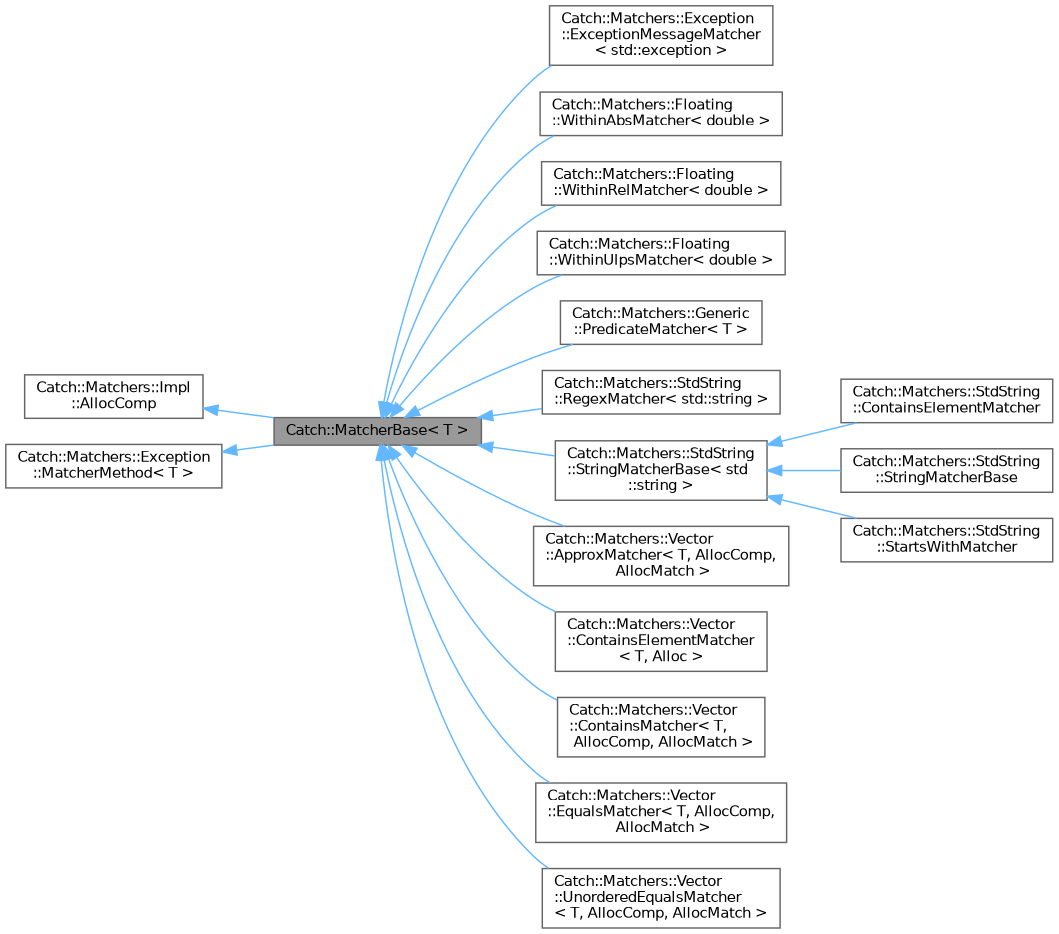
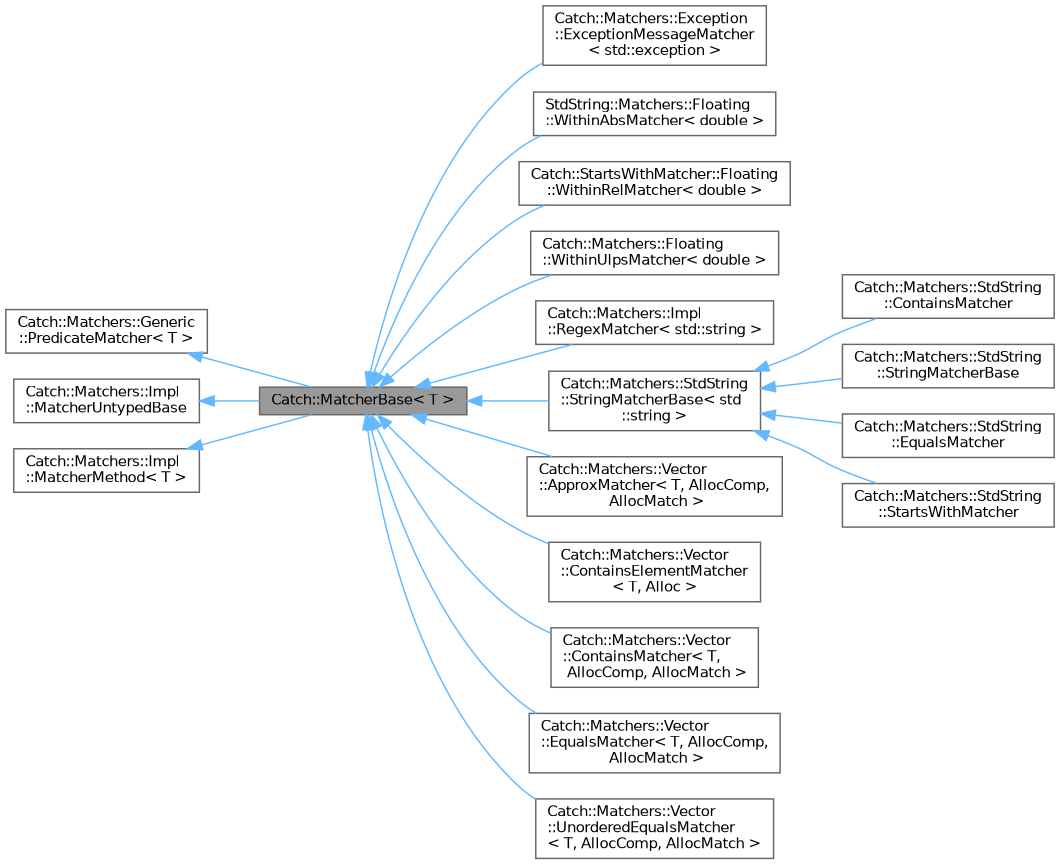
  digraph {
    rankdir=LR
    node [color=gray40 fillcolor=white fontname=Helvetica fontsize=10 shape=box style=filled]
    edge [color=steelblue1 dir=back fontname=Helvetica fontsize=10 labelfontname=Helvetica labelfontsize=10 style=solid]
    n1 [fillcolor=grey60 fontcolor=black height=0.2 label="Catch::MatcherBase\< T \>" width=0.4]
    n2 [height=0.2 label="Catch::Matchers::Exception\l::ExceptionMessageMatcher\l\< std::exception \>" width=0.4]
-   n3 [height=0.2 label="Catch::Matchers::Floating\l::WithinAbsMatcher\< double \>" width=0.4]
-   n4 [height=0.2 label="Catch::Matchers::Floating\l::WithinRelMatcher\< double \>" width=0.4]
+   n3 [height=0.2 label="StdString::Matchers::Floating\l::WithinAbsMatcher\< double \>" width=0.4]
+   n4 [height=0.2 label="Catch::StartsWithMatcher::Floating\l::WithinRelMatcher\< double \>" width=0.4]
    n5 [height=0.2 label="Catch::Matchers::Floating\l::WithinUlpsMatcher\< double \>" width=0.4]
    n6 [height=0.2 label="Catch::Matchers::Generic\l::PredicateMatcher\< T \>" width=0.4]
-   n7 [height=0.2 label="Catch::Matchers::StdString\l::RegexMatcher\< std::string \>" width=0.4]
+   n7 [height=0.2 label="Catch::Matchers::Impl\l::RegexMatcher\< std::string \>" width=0.4]
    n8 [height=0.2 label="Catch::Matchers::StdString\l::StringMatcherBase\< std\l::string \>" width=0.4]
    n9 [height=0.2 label="Catch::Matchers::Vector\l::ApproxMatcher\< T, AllocComp,\l AllocMatch \>" width=0.4]
    n10 [height=0.2 label="Catch::Matchers::Vector\l::ContainsElementMatcher\l\< T, Alloc \>" width=0.4]
    n11 [height=0.2 label="Catch::Matchers::Vector\l::ContainsMatcher\< T,\l AllocComp, AllocMatch \>" width=0.4]
    n12 [height=0.2 label="Catch::Matchers::Vector\l::EqualsMatcher\< T, AllocComp,\l AllocMatch \>" width=0.4]
    n13 [height=0.2 label="Catch::Matchers::Vector\l::UnorderedEqualsMatcher\l\< T, AllocComp, AllocMatch \>" width=0.4]
-   n14 [height=0.2 label="Catch::Matchers::StdString\l::ContainsElementMatcher" width=0.4]
+   n14 [height=0.2 label="Catch::Matchers::StdString\l::ContainsMatcher" width=0.4]
    n15 [height=0.2 label="Catch::Matchers::StdString\l::StringMatcherBase" width=0.4]
+   n16 [height=0.2 label="Catch::Matchers::StdString\l::EqualsMatcher" width=0.4]
    n17 [height=0.2 label="Catch::Matchers::StdString\l::StartsWithMatcher" width=0.4]
-   n18 [height=0.2 label="Catch::Matchers::Impl\l::AllocComp" width=0.4]
-   n19 [height=0.2 label="Catch::Matchers::Exception\l::MatcherMethod\< T \>" width=0.4]
+   n18 [height=0.2 label="Catch::Matchers::Impl\l::MatcherUntypedBase" width=0.4]
+   n19 [height=0.2 label="Catch::Matchers::Impl\l::MatcherMethod\< T \>" width=0.4]
    n1 -> n2
    n1 -> n3
    n1 -> n4
    n1 -> n5
-   n1 -> n6
+   n6 -> n1
    n1 -> n7
    n1 -> n8
    n1 -> n9
    n1 -> n10
    n1 -> n11
    n1 -> n12
    n1 -> n13
    n8 -> n14
    n8 -> n15
+   n8 -> n16
    n8 -> n17
    n18 -> n1
    n19 -> n1
  }
